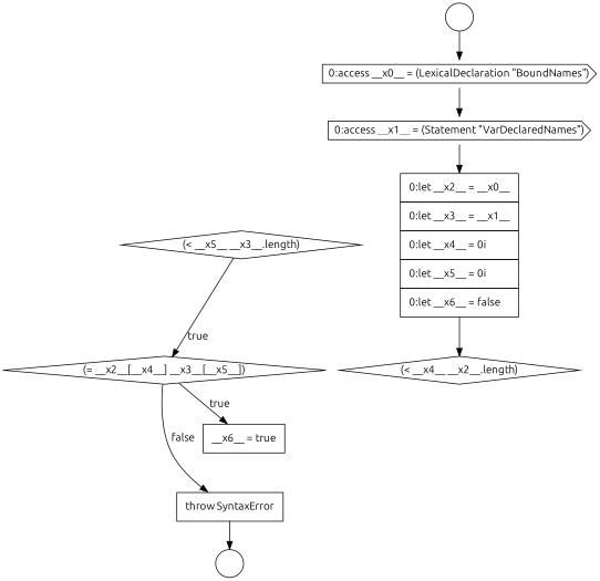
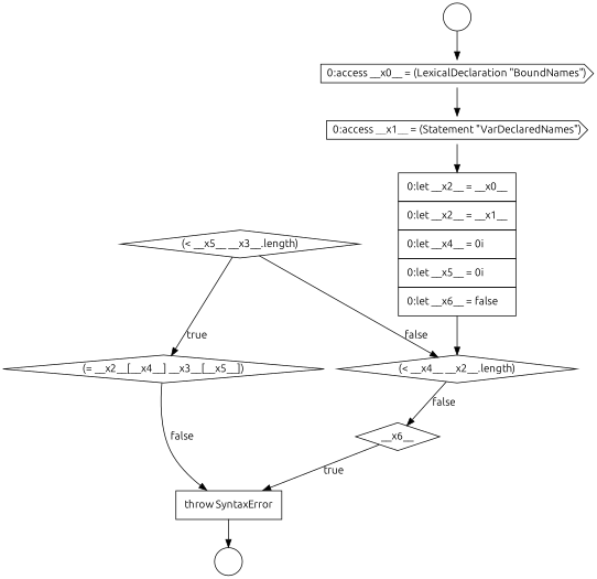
  digraph {
    fontname=Ubuntu
    node [color=black fillcolor=white fontname=Ubuntu shape=diamond style=filled]
    edge [color=black fontname=Ubuntu]
    n1 [label=" " shape=circle]
    n2 [label=<<font color="black">(&lt; __x4__ __x2__.length)</font>>]
+   n3 [label=<<font color="black">__x6__</font>>]
    n4 [label=<<font color="black">     <table border="0" cellborder="1" cellspacing="0" cellpadding="10">       <tr><td align="left">throw SyntaxError</td></tr>     </table>   </font>> margin=0 shape=none]
-   n5 [label=<<font color="black">     <table border="0" cellborder="1" cellspacing="0" cellpadding="10">       <tr><td align="left">__x6__ = true</td></tr>     </table>   </font>> margin=0 shape=none]
    n6 [label=<<font color="black">(&lt; __x5__ __x3__.length)</font>>]
    n7 [label=<<font color="black">(= __x2__[__x4__] __x3__[__x5__])</font>>]
    n8 [label=<<font color="black">0:access __x0__ = (LexicalDeclaration &quot;BoundNames&quot;)</font>> shape=cds]
    n9 [label=<<font color="black">0:access __x1__ = (Statement &quot;VarDeclaredNames&quot;)</font>> shape=cds]
-   n10 [label=<<font color="black">     <table border="0" cellborder="1" cellspacing="0" cellpadding="10">       <tr><td align="left">0:let __x2__ = __x0__</td></tr>       <tr><td align="left">0:let __x3__ = __x1__</td></tr>       <tr><td align="left">0:let __x4__ = 0i</td></tr>       <tr><td align="left">0:let __x5__ = 0i</td></tr>       <tr><td align="left">0:let __x6__ = false</td></tr>     </table>   </font>> margin=0 shape=none]
+   n10 [label=<<font color="black">     <table border="0" cellborder="1" cellspacing="0" cellpadding="10">       <tr><td align="left">0:let __x2__ = __x0__</td></tr>       <tr><td align="left">0:let __x2__ = __x1__</td></tr>       <tr><td align="left">0:let __x4__ = 0i</td></tr>       <tr><td align="left">0:let __x5__ = 0i</td></tr>       <tr><td align="left">0:let __x6__ = false</td></tr>     </table>   </font>> margin=0 shape=none]
    n11 [label=" " shape=circle]
+   n2 -> n3 [label=<<font color="black">false</font>>]
+   n3 -> n4 [label=<<font color="black">true</font>>]
    n4 -> n1
+   n6 -> n2 [label=<<font color="black">false</font>>]
    n6 -> n7 [label=<<font color="black">true</font>>]
    n7 -> n4 [label=<<font color="black">false</font>>]
-   n7 -> n5 [label=<<font color="black">true</font>>]
    n8 -> n9
    n9 -> n10
    n10 -> n2
    n11 -> n8
  }
